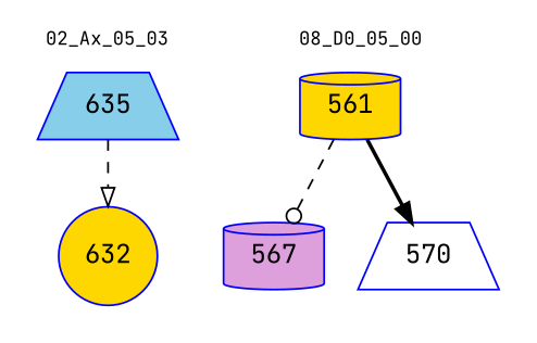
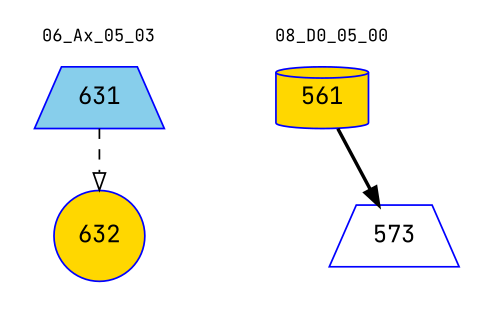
  digraph {
    fontname="JetBrains Mono"
    node [color=blue fillcolor=gold fontname="JetBrains Mono" shape=trapezium style=filled]
    edge [color=black fontname="JetBrains Mono" style=dashed]
-   n1 [fillcolor=skyblue label=635]
+   n1 [fillcolor=skyblue label=631]
    n2 [label=632 shape=circle]
    n3 [label=561 shape=cylinder]
-   n4 [fillcolor=plum label=567 shape=cylinder]
-   n5 [fillcolor=white label=570]
+   n5 [fillcolor=white label=573]
    subgraph cluster_1 {
      color=white
      fontsize=10
-     label="02_Ax_05_03"
+     label="06_Ax_05_03"
      n1
      n2
    }
    subgraph cluster_2 {
      color=white
      fontsize=10
      label="08_D0_05_00"
      n3
-     n4
      n5
    }
    n1 -> n2 [arrowhead=onormal]
-   n3 -> n4 [arrowhead=odot]
    n3 -> n5 [arrowhead=normal style=bold]
  }
